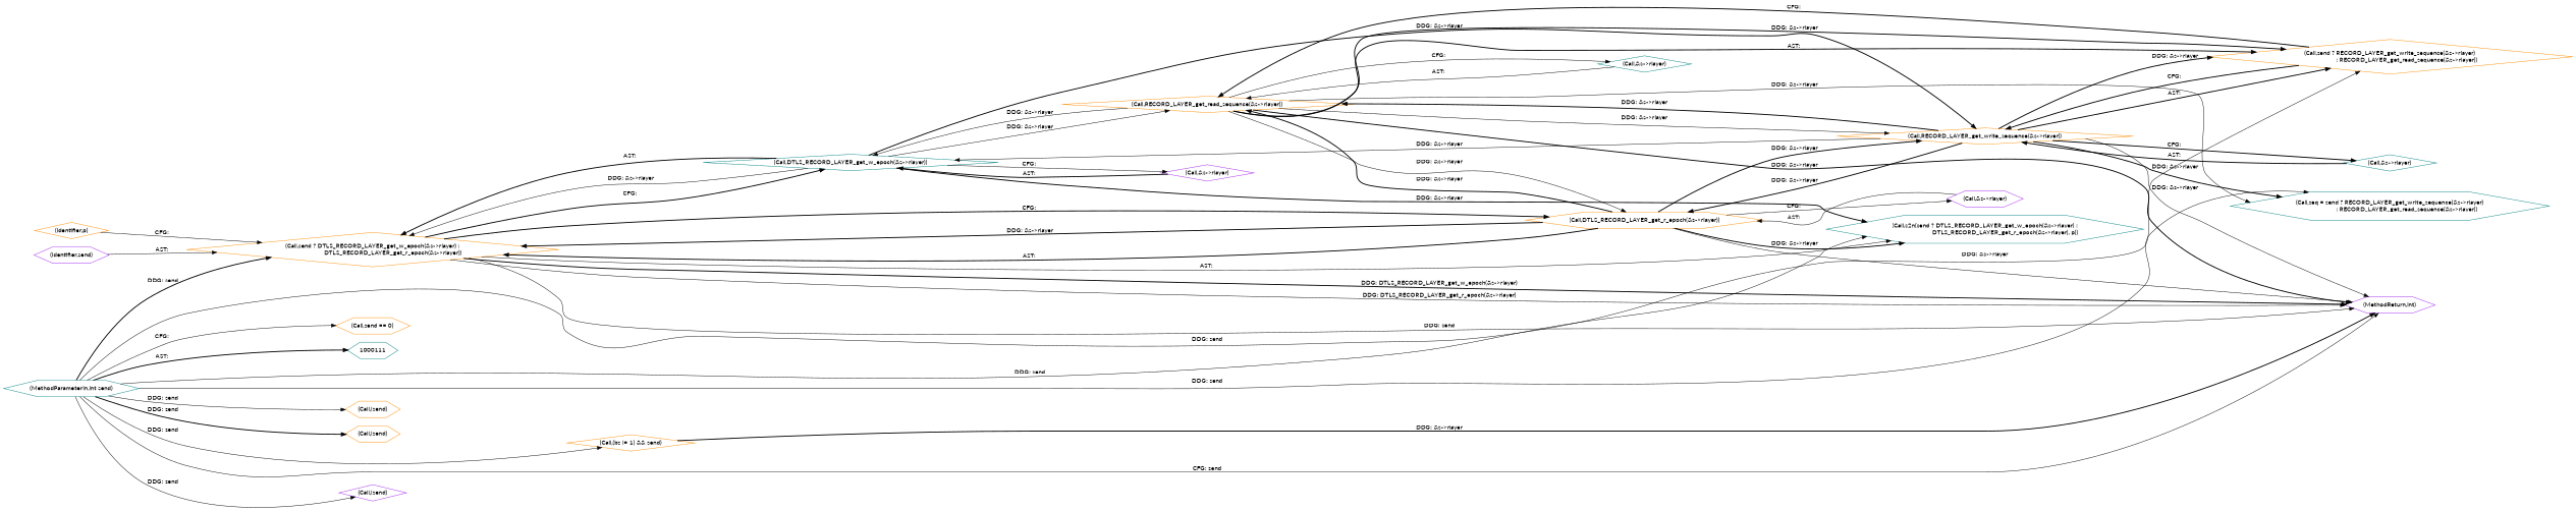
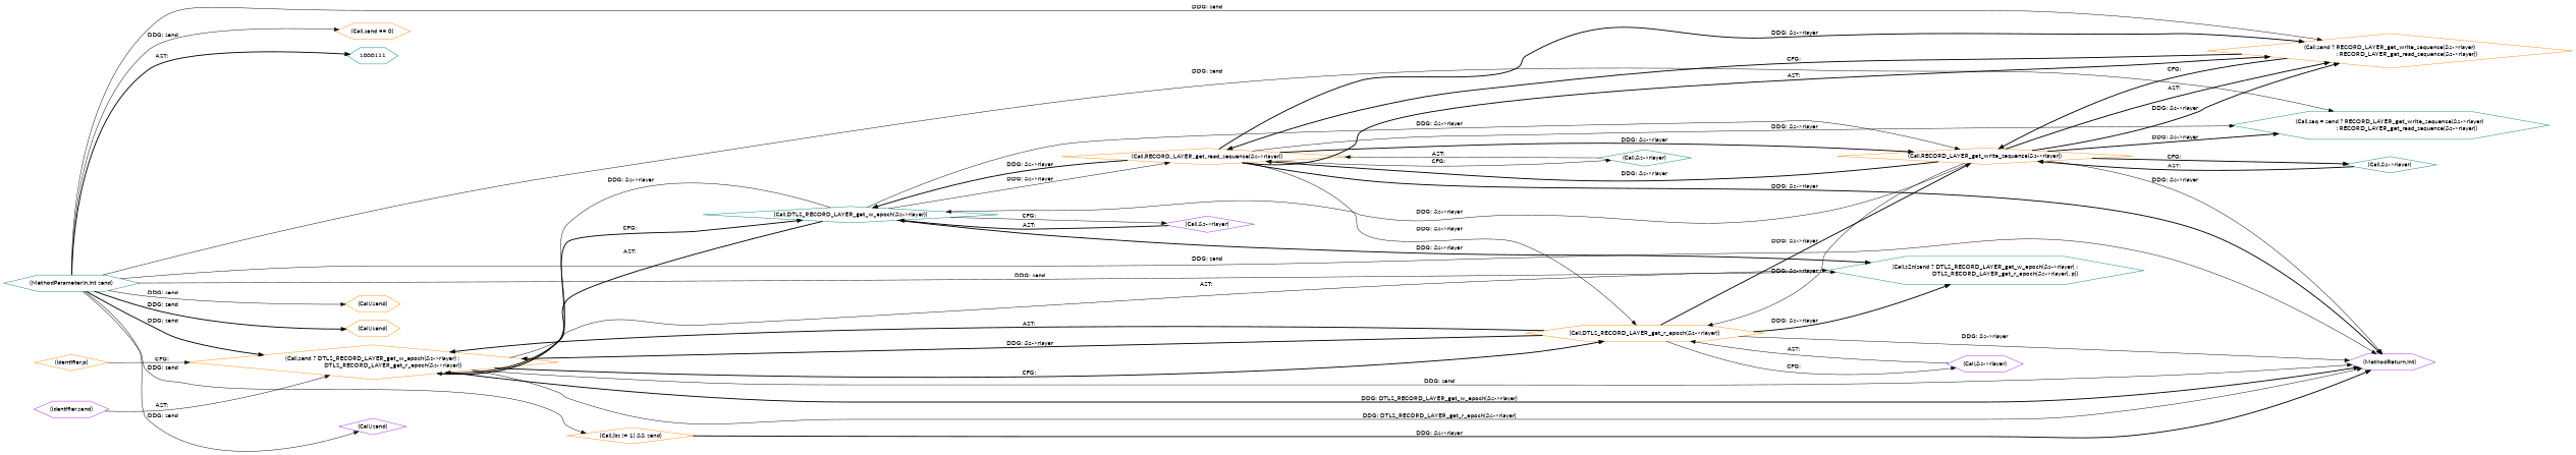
  digraph {
    fontname=Lato
    rankdir=LR
    node [color=darkorange fontname=Lato shape=diamond]
    edge [fontname=Lato style=solid]
    n1 [label="(Call,send ? DTLS_RECORD_LAYER_get_w_epoch(&s->rlayer) :\n                        DTLS_RECORD_LAYER_get_r_epoch(&s->rlayer))"]
    n2 [color=teal label="(Call,DTLS_RECORD_LAYER_get_w_epoch(&s->rlayer))"]
    n3 [label="(Call,DTLS_RECORD_LAYER_get_r_epoch(&s->rlayer))" shape=hexagon]
    n4 [color=purple label="(MethodReturn,int)" shape=hexagon]
    n5 [color=teal label="(Call,s2n(send ? DTLS_RECORD_LAYER_get_w_epoch(&s->rlayer) :\n                        DTLS_RECORD_LAYER_get_r_epoch(&s->rlayer), p))" shape=hexagon]
    n6 [label="(Call,RECORD_LAYER_get_read_sequence(&s->rlayer))"]
    n7 [label="(Call,RECORD_LAYER_get_write_sequence(&s->rlayer))"]
    n8 [color=purple label="(Call,&s->rlayer)"]
    n9 [color=purple label="(Call,&s->rlayer)" shape=hexagon]
    n10 [color=teal label="(MethodParameterIn,int send)" shape=hexagon]
    n11 [label="(Call,!send)" shape=hexagon]
    n12 [label="(Call,(bs != 1) && send)"]
    n13 [label="(Call,!send)" shape=hexagon]
    n14 [color=teal label="(Call,seq = send ? RECORD_LAYER_get_write_sequence(&s->rlayer)\n                    : RECORD_LAYER_get_read_sequence(&s->rlayer))" shape=hexagon]
    n15 [label="(Call,send ? RECORD_LAYER_get_write_sequence(&s->rlayer)\n                    : RECORD_LAYER_get_read_sequence(&s->rlayer))"]
    n16 [color=purple label="(Call,!send)"]
    n17 [label="(Call,send == 0)" shape=hexagon]
    1000111 [color=teal shape=hexagon]
    n19 [color=teal label="(Call,&s->rlayer)"]
    n20 [color=teal label="(Call,&s->rlayer)"]
    n21 [color=purple label="(Identifier,send)" shape=hexagon]
    n22 [label="(Identifier,p)"]
    n1 -> n2 [label="CFG: " style=bold]
    n1 -> n3 [label="CFG: " style=bold]
    n1 -> n4 [label="DDG: send"]
    n1 -> n4 [label="DDG: DTLS_RECORD_LAYER_get_w_epoch(&s->rlayer)" style=bold]
    n1 -> n4 [label="DDG: DTLS_RECORD_LAYER_get_r_epoch(&s->rlayer)"]
    n1 -> n5 [label="AST: "]
    n2 -> n1 [label="AST: " style=bold]
    n2 -> n1 [label="DDG: &s->rlayer"]
    n2 -> n5 [label="DDG: &s->rlayer" style=bold]
    n2 -> n6 [label="DDG: &s->rlayer"]
-   n2 -> n7 [label="DDG: &s->rlayer" style=bold]
+   n2 -> n7 [label="DDG: &s->rlayer"]
    n2 -> n8 [label="CFG: "]
    n3 -> n1 [label="AST: " style=bold]
    n3 -> n1 [label="DDG: &s->rlayer" style=bold]
    n3 -> n4 [label="DDG: &s->rlayer"]
    n3 -> n5 [label="DDG: &s->rlayer" style=bold]
-   n3 -> n6 [label="DDG: &s->rlayer" style=bold]
    n3 -> n7 [label="DDG: &s->rlayer" style=bold]
    n3 -> n9 [label="CFG: "]
-   n6 -> n2 [label="DDG: &s->rlayer"]
+   n6 -> n2 [label="DDG: &s->rlayer" style=bold]
    n6 -> n3 [label="DDG: &s->rlayer"]
    n6 -> n4 [label="DDG: &s->rlayer" style=bold]
-   n6 -> n7 [label="DDG: &s->rlayer"]
+   n6 -> n7 [label="DDG: &s->rlayer" style=bold]
    n6 -> n14 [label="DDG: &s->rlayer"]
    n6 -> n15 [label="AST: " style=bold]
    n6 -> n15 [label="DDG: &s->rlayer" style=bold]
    n6 -> n19 [label="CFG: "]
    n7 -> n2 [label="DDG: &s->rlayer"]
-   n7 -> n3 [label="DDG: &s->rlayer" style=bold]
+   n7 -> n3 [label="DDG: &s->rlayer"]
    n7 -> n4 [label="DDG: &s->rlayer"]
    n7 -> n6 [label="DDG: &s->rlayer" style=bold]
    n7 -> n14 [label="DDG: &s->rlayer" style=bold]
    n7 -> n15 [label="AST: " style=bold]
    n7 -> n15 [label="DDG: &s->rlayer" style=bold]
    n7 -> n20 [label="CFG: " style=bold]
    n8 -> n2 [label="AST: " style=bold]
    n9 -> n3 [label="AST: "]
    n10 -> n1 [label="DDG: send" style=bold]
-   n10 -> n4 [label="CFG: send"]
+   n10 -> n4 [label="DDG: send"]
    n10 -> n5 [label="DDG: send"]
    n10 -> n11 [label="DDG: send"]
    n10 -> n12 [label="DDG: send"]
    n10 -> n13 [label="DDG: send" style=bold]
    n10 -> n14 [label="DDG: send"]
    n10 -> n15 [label="DDG: send"]
    n10 -> n16 [label="DDG: send"]
-   n10 -> n17 [label="CFG: "]
+   n10 -> n17 [label="DDG: send"]
    n10 -> 1000111 [label="AST: " style=bold]
    n12 -> n4 [label="DDG: &s->rlayer" style=bold]
    n15 -> n6 [label="CFG: " style=bold]
    n15 -> n7 [label="CFG: " style=bold]
    n19 -> n6 [label="AST: "]
    n20 -> n7 [label="AST: " style=bold]
    n21 -> n1 [label="AST: "]
    n22 -> n1 [label="CFG: "]
  }
